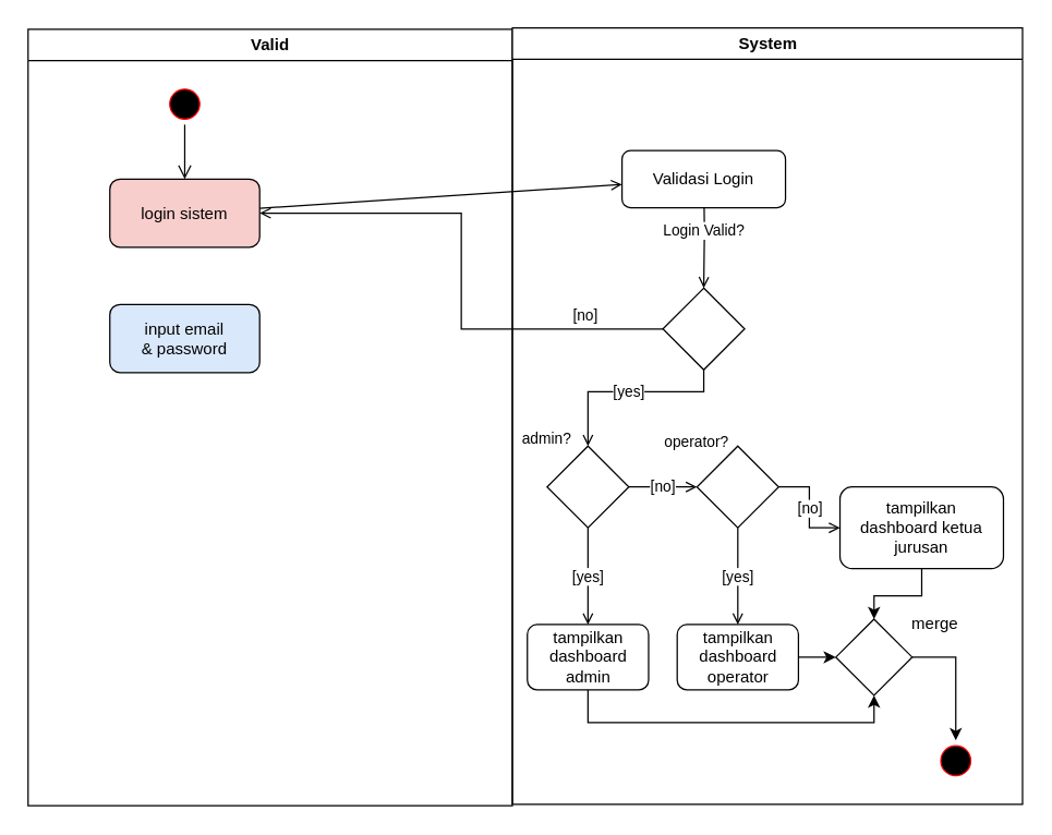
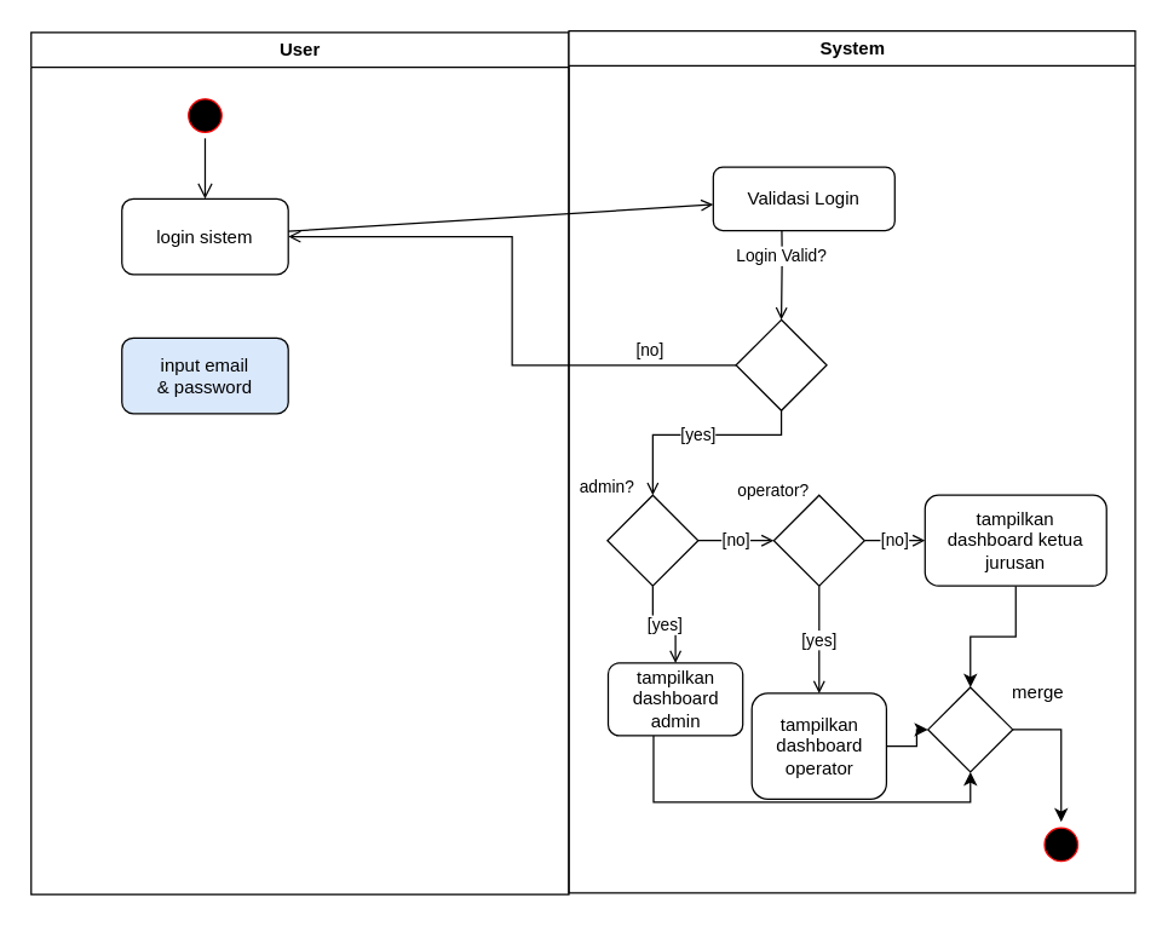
  <mxCell id="0" />
  <mxCell id="1" parent="0" />
  <mxCell id="2" value="" style="group" vertex="1" connectable="0" parent="1"><mxGeometry x="20" y="20" width="730" height="571" as="geometry" /></mxCell>
- <mxCell id="3" value="Valid" style="swimlane;whiteSpace=wrap" parent="2" vertex="1"><mxGeometry y="1" width="355.5" height="570" as="geometry" /></mxCell>
+ <mxCell id="3" value="User" style="swimlane;whiteSpace=wrap" parent="2" vertex="1"><mxGeometry y="1" width="355.5" height="570" as="geometry" /></mxCell>
  <mxCell id="4" value="" style="ellipse;shape=startState;fillColor=#000000;strokeColor=#ff0000;" parent="3" vertex="1"><mxGeometry x="100" y="40" width="30" height="30" as="geometry" /></mxCell>
  <mxCell id="5" value="" style="edgeStyle=elbowEdgeStyle;elbow=horizontal;verticalAlign=bottom;endArrow=open;endSize=8;strokeColor=#000000;endFill=1;rounded=0;exitX=0.5;exitY=1;exitDx=0;exitDy=0;" parent="3" source="4" target="6" edge="1"><mxGeometry x="100" y="40" as="geometry"><mxPoint x="115" y="110" as="targetPoint" /></mxGeometry></mxCell>
- <mxCell id="6" value="login sistem" style="rounded=1;fillColor=#f8cecc;" parent="3" vertex="1"><mxGeometry x="60" y="110" width="110" height="50" as="geometry" /></mxCell>
+ <mxCell id="6" value="login sistem" style="rounded=1;" parent="3" vertex="1"><mxGeometry x="60" y="110" width="110" height="50" as="geometry" /></mxCell>
  <mxCell id="7" value="input email &#10;&amp; password" style="rounded=1;fillColor=#dae8fc;" parent="3" vertex="1"><mxGeometry x="60" y="202" width="110" height="50" as="geometry" /></mxCell>
  <mxCell id="8" value="" style="endArrow=open;strokeColor=#000000;endFill=1;rounded=0;" parent="3" source="6" target="13" edge="1"><mxGeometry relative="1" as="geometry" /></mxCell>
  <mxCell id="9" value="System" style="swimlane;whiteSpace=wrap" parent="2" vertex="1"><mxGeometry x="355.5" width="374.5" height="570" as="geometry" /></mxCell>
  <mxCell id="10" value="[yes]" style="edgeStyle=orthogonalEdgeStyle;rounded=0;orthogonalLoop=1;jettySize=auto;html=1;entryX=0.5;entryY=0;entryDx=0;entryDy=0;endArrow=open;endFill=0;" edge="1" parent="9" source="11" target="16"><mxGeometry relative="1" as="geometry"><Array as="points"><mxPoint x="141" y="267" /><mxPoint x="56" y="267" /></Array></mxGeometry></mxCell>
  <mxCell id="11" value="" style="rhombus;whiteSpace=wrap;html=1;fillColor=rgb(255, 255, 255);strokeColor=rgb(0, 0, 0);fontColor=rgb(0, 0, 0);rounded=0;" vertex="1" parent="9"><mxGeometry x="110.5" y="191" width="60" height="60" as="geometry" /></mxCell>
  <mxCell id="12" value="&lt;font style=&quot;font-size: 11px;&quot;&gt;Login Valid?&lt;/font&gt;" style="edgeStyle=orthogonalEdgeStyle;rounded=0;orthogonalLoop=1;jettySize=auto;html=1;endArrow=open;endFill=0;" edge="1" parent="9" target="11"><mxGeometry relative="1" as="geometry"><mxPoint x="140.5" y="107.0" as="sourcePoint" /></mxGeometry></mxCell>
- <mxCell id="13" value="Validasi Login" style="whiteSpace=wrap;html=1;fillColor=rgb(255, 255, 255);strokeColor=rgb(0, 0, 0);fontColor=rgb(0, 0, 0);rounded=1;" vertex="1" parent="9"><mxGeometry x="80.5" y="90" width="120" height="42" as="geometry" /></mxCell>
+ <mxCell id="13" value="Validasi Login" style="whiteSpace=wrap;html=1;fillColor=rgb(255, 255, 255);strokeColor=rgb(0, 0, 0);fontColor=rgb(0, 0, 0);rounded=1;" vertex="1" parent="9"><mxGeometry x="95.5" y="90" width="120" height="42" as="geometry" /></mxCell>
  <mxCell id="14" value="[no]" style="edgeStyle=orthogonalEdgeStyle;rounded=0;orthogonalLoop=1;jettySize=auto;html=1;endArrow=open;endFill=0;" edge="1" parent="9" source="16" target="20"><mxGeometry relative="1" as="geometry" /></mxCell>
  <mxCell id="15" value="[yes]" style="edgeStyle=orthogonalEdgeStyle;rounded=0;orthogonalLoop=1;jettySize=auto;html=1;endArrow=open;endFill=0;" edge="1" parent="9" source="16" target="23"><mxGeometry relative="1" as="geometry" /></mxCell>
  <mxCell id="16" value="" style="rhombus;whiteSpace=wrap;html=1;fillColor=rgb(255, 255, 255);strokeColor=rgb(0, 0, 0);fontColor=rgb(0, 0, 0);rounded=0;" vertex="1" parent="9"><mxGeometry x="25.5" y="307" width="60" height="60" as="geometry" /></mxCell>
  <mxCell id="17" value="&lt;font style=&quot;font-size: 11px;&quot;&gt;admin?&lt;/font&gt;" style="text;html=1;strokeColor=none;fillColor=none;align=center;verticalAlign=middle;whiteSpace=wrap;rounded=0;" vertex="1" parent="9"><mxGeometry x="-4.5" y="287" width="60" height="30" as="geometry" /></mxCell>
  <mxCell id="18" value="[yes]" style="edgeStyle=orthogonalEdgeStyle;rounded=0;orthogonalLoop=1;jettySize=auto;html=1;entryX=0.5;entryY=0;entryDx=0;entryDy=0;endArrow=open;endFill=0;" edge="1" parent="9" source="20" target="25"><mxGeometry relative="1" as="geometry" /></mxCell>
  <mxCell id="19" value="[no]" style="edgeStyle=orthogonalEdgeStyle;rounded=0;orthogonalLoop=1;jettySize=auto;html=1;endArrow=open;endFill=0;" edge="1" parent="9" source="20" target="27"><mxGeometry relative="1" as="geometry" /></mxCell>
  <mxCell id="20" value="" style="rhombus;whiteSpace=wrap;html=1;fillColor=rgb(255, 255, 255);strokeColor=rgb(0, 0, 0);fontColor=rgb(0, 0, 0);rounded=0;" vertex="1" parent="9"><mxGeometry x="135.5" y="307" width="60" height="60" as="geometry" /></mxCell>
  <mxCell id="21" value="&lt;font style=&quot;font-size: 11px;&quot;&gt;operator?&lt;/font&gt;" style="text;html=1;strokeColor=none;fillColor=none;align=center;verticalAlign=middle;whiteSpace=wrap;rounded=0;" vertex="1" parent="9"><mxGeometry x="105.5" y="289" width="60" height="30" as="geometry" /></mxCell>
  <mxCell id="22" style="edgeStyle=orthogonalEdgeStyle;rounded=0;orthogonalLoop=1;jettySize=auto;html=1;entryX=0.5;entryY=1;entryDx=0;entryDy=0;" edge="1" parent="9" source="23" target="30"><mxGeometry relative="1" as="geometry"><Array as="points"><mxPoint x="56" y="510" /><mxPoint x="266" y="510" /></Array></mxGeometry></mxCell>
- <mxCell id="23" value="tampilkan dashboard admin" style="whiteSpace=wrap;html=1;fillColor=rgb(255, 255, 255);strokeColor=rgb(0, 0, 0);fontColor=rgb(0, 0, 0);rounded=1;" vertex="1" parent="9"><mxGeometry x="11" y="438" width="89" height="48" as="geometry" /></mxCell>
+ <mxCell id="23" value="tampilkan dashboard admin" style="whiteSpace=wrap;html=1;fillColor=rgb(255, 255, 255);strokeColor=rgb(0, 0, 0);fontColor=rgb(0, 0, 0);rounded=1;" vertex="1" parent="9"><mxGeometry x="26" y="418" width="89" height="48" as="geometry" /></mxCell>
  <mxCell id="24" value="" style="edgeStyle=orthogonalEdgeStyle;rounded=0;orthogonalLoop=1;jettySize=auto;html=1;" edge="1" parent="9" source="25" target="30"><mxGeometry relative="1" as="geometry" /></mxCell>
- <mxCell id="25" value="tampilkan dashboard operator" style="whiteSpace=wrap;html=1;fillColor=rgb(255, 255, 255);strokeColor=rgb(0, 0, 0);fontColor=rgb(0, 0, 0);rounded=1;" vertex="1" parent="9"><mxGeometry x="121" y="438" width="89" height="48" as="geometry" /></mxCell>
+ <mxCell id="25" value="tampilkan dashboard operator" style="whiteSpace=wrap;html=1;fillColor=rgb(255, 255, 255);strokeColor=rgb(0, 0, 0);fontColor=rgb(0, 0, 0);rounded=1;" vertex="1" parent="9"><mxGeometry x="121" y="438" width="89" height="70" as="geometry" /></mxCell>
  <mxCell id="26" style="edgeStyle=orthogonalEdgeStyle;rounded=0;orthogonalLoop=1;jettySize=auto;html=1;exitX=0.5;exitY=1;exitDx=0;exitDy=0;" edge="1" parent="9" source="27" target="30"><mxGeometry relative="1" as="geometry" /></mxCell>
- <mxCell id="27" value="&lt;div&gt;tampilkan &lt;br&gt;&lt;/div&gt;&lt;div&gt;dashboard ketua jurusan&lt;/div&gt;" style="whiteSpace=wrap;html=1;fillColor=rgb(255, 255, 255);strokeColor=rgb(0, 0, 0);fontColor=rgb(0, 0, 0);rounded=1;" vertex="1" parent="9"><mxGeometry x="240.5" y="337" width="120" height="60" as="geometry" /></mxCell>
+ <mxCell id="27" value="&lt;div&gt;tampilkan &lt;br&gt;&lt;/div&gt;&lt;div&gt;dashboard ketua jurusan&lt;/div&gt;" style="whiteSpace=wrap;html=1;fillColor=rgb(255, 255, 255);strokeColor=rgb(0, 0, 0);fontColor=rgb(0, 0, 0);rounded=1;" vertex="1" parent="9"><mxGeometry x="235.5" y="307" width="120" height="60" as="geometry" /></mxCell>
  <mxCell id="28" value="" style="ellipse;shape=startState;fillColor=#000000;strokeColor=#ff0000;" vertex="1" parent="9"><mxGeometry x="310.5" y="523" width="30" height="30" as="geometry" /></mxCell>
  <mxCell id="29" style="edgeStyle=orthogonalEdgeStyle;rounded=0;orthogonalLoop=1;jettySize=auto;html=1;" edge="1" parent="9" source="30" target="28"><mxGeometry relative="1" as="geometry" /></mxCell>
  <mxCell id="30" value="" style="rhombus;whiteSpace=wrap;html=1;fillColor=rgb(255, 255, 255);strokeColor=rgb(0, 0, 0);fontColor=rgb(0, 0, 0);rounded=0;" vertex="1" parent="9"><mxGeometry x="237.5" y="434" width="56" height="56" as="geometry" /></mxCell>
  <mxCell id="31" value="merge" style="text;html=1;strokeColor=none;fillColor=none;align=center;verticalAlign=middle;whiteSpace=wrap;rounded=0;" vertex="1" parent="9"><mxGeometry x="280.5" y="423" width="60" height="30" as="geometry" /></mxCell>
  <mxCell id="32" value="[no]" style="edgeStyle=orthogonalEdgeStyle;rounded=0;orthogonalLoop=1;jettySize=auto;html=1;entryX=1;entryY=0.5;entryDx=0;entryDy=0;endArrow=open;endFill=0;" edge="1" parent="2" source="11" target="6"><mxGeometry x="-0.702" y="-10" relative="1" as="geometry"><mxPoint as="offset" /></mxGeometry></mxCell>
